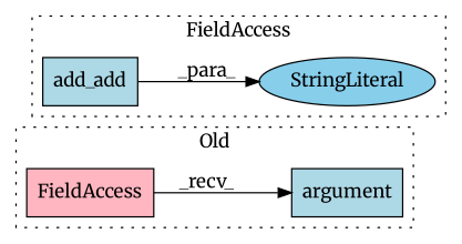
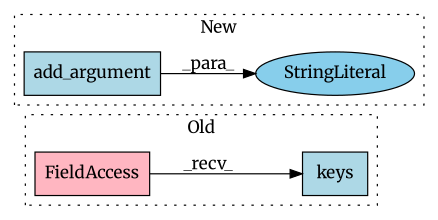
  digraph {
    fontname=Merriweather
    rankdir=LR
    node [a=32 fillcolor=lightblue fontname=Merriweather shape=box style=filled]
    edge [fontname=Merriweather]
-   n1 [l=6 label=argument s=2077]
+   n1 [l=6 label=keys s=2077]
    n2 [a=22 fillcolor=lightpink l=26 label=FieldAccess s=2050]
-   n3 [l="13,1" label=add_add s="1746,1995"]
+   n3 [l="13,1" label=add_argument s="1746,1995"]
    n4 [a=45 fillcolor=skyblue l=10 label=StringLiteral s=1794 shape=ellipse]
    subgraph cluster_1 {
      label=Old
      style=dotted
      n1
      n2
    }
    subgraph cluster_2 {
-     label=FieldAccess
+     label=New
      style=dotted
      n3
      n4
    }
    n2 -> n1 [label=_recv_]
    n3 -> n4 [label=_para_]
  }
